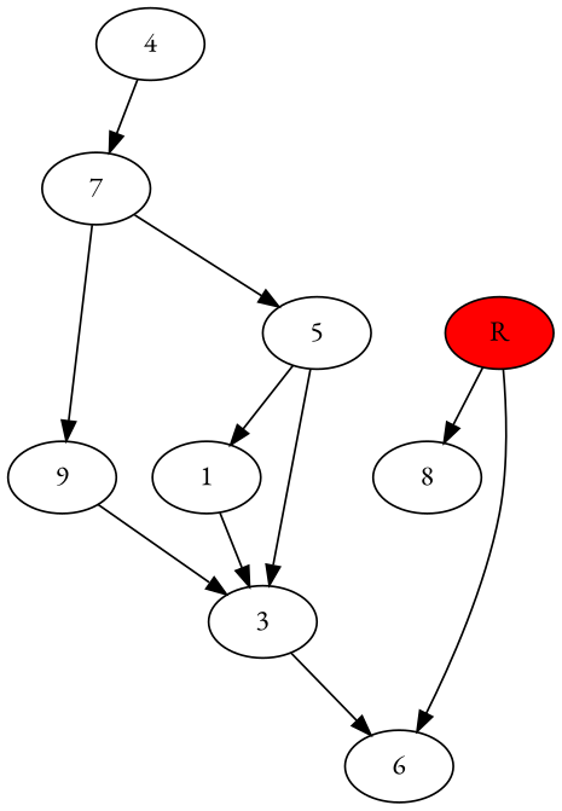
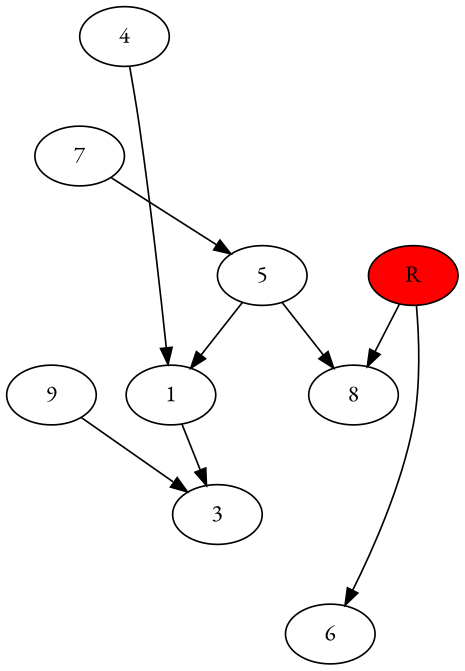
  digraph {
    fontname="EB Garamond"
    node [fontname="EB Garamond"]
    edge [fontname="EB Garamond"]
    1
    3
    6
    7
    5
    9
    4
    8
    R [fillcolor="#ff0000" style=filled]
    1 -> 3
-   3 -> 6
    7 -> 5
-   7 -> 9
    5 -> 1
-   5 -> 3
+   5 -> 8
    9 -> 3
-   4 -> 7
+   4 -> 1
    R -> 6
    R -> 8
  }
